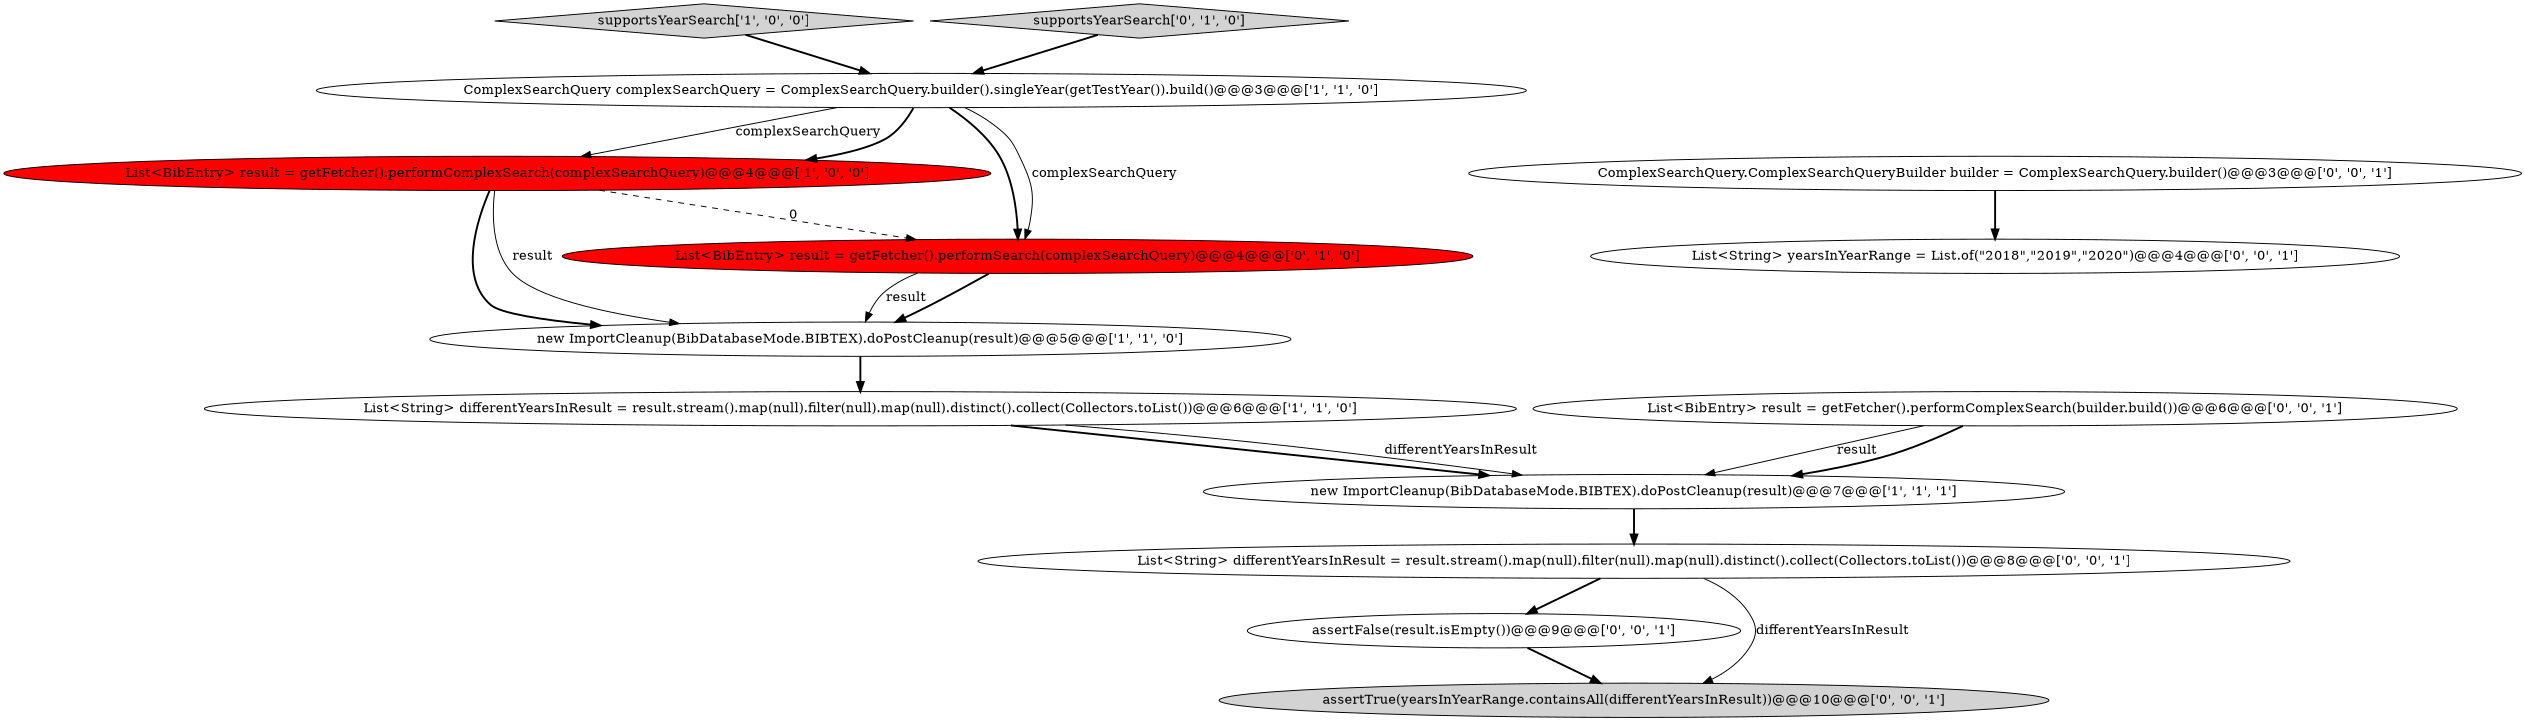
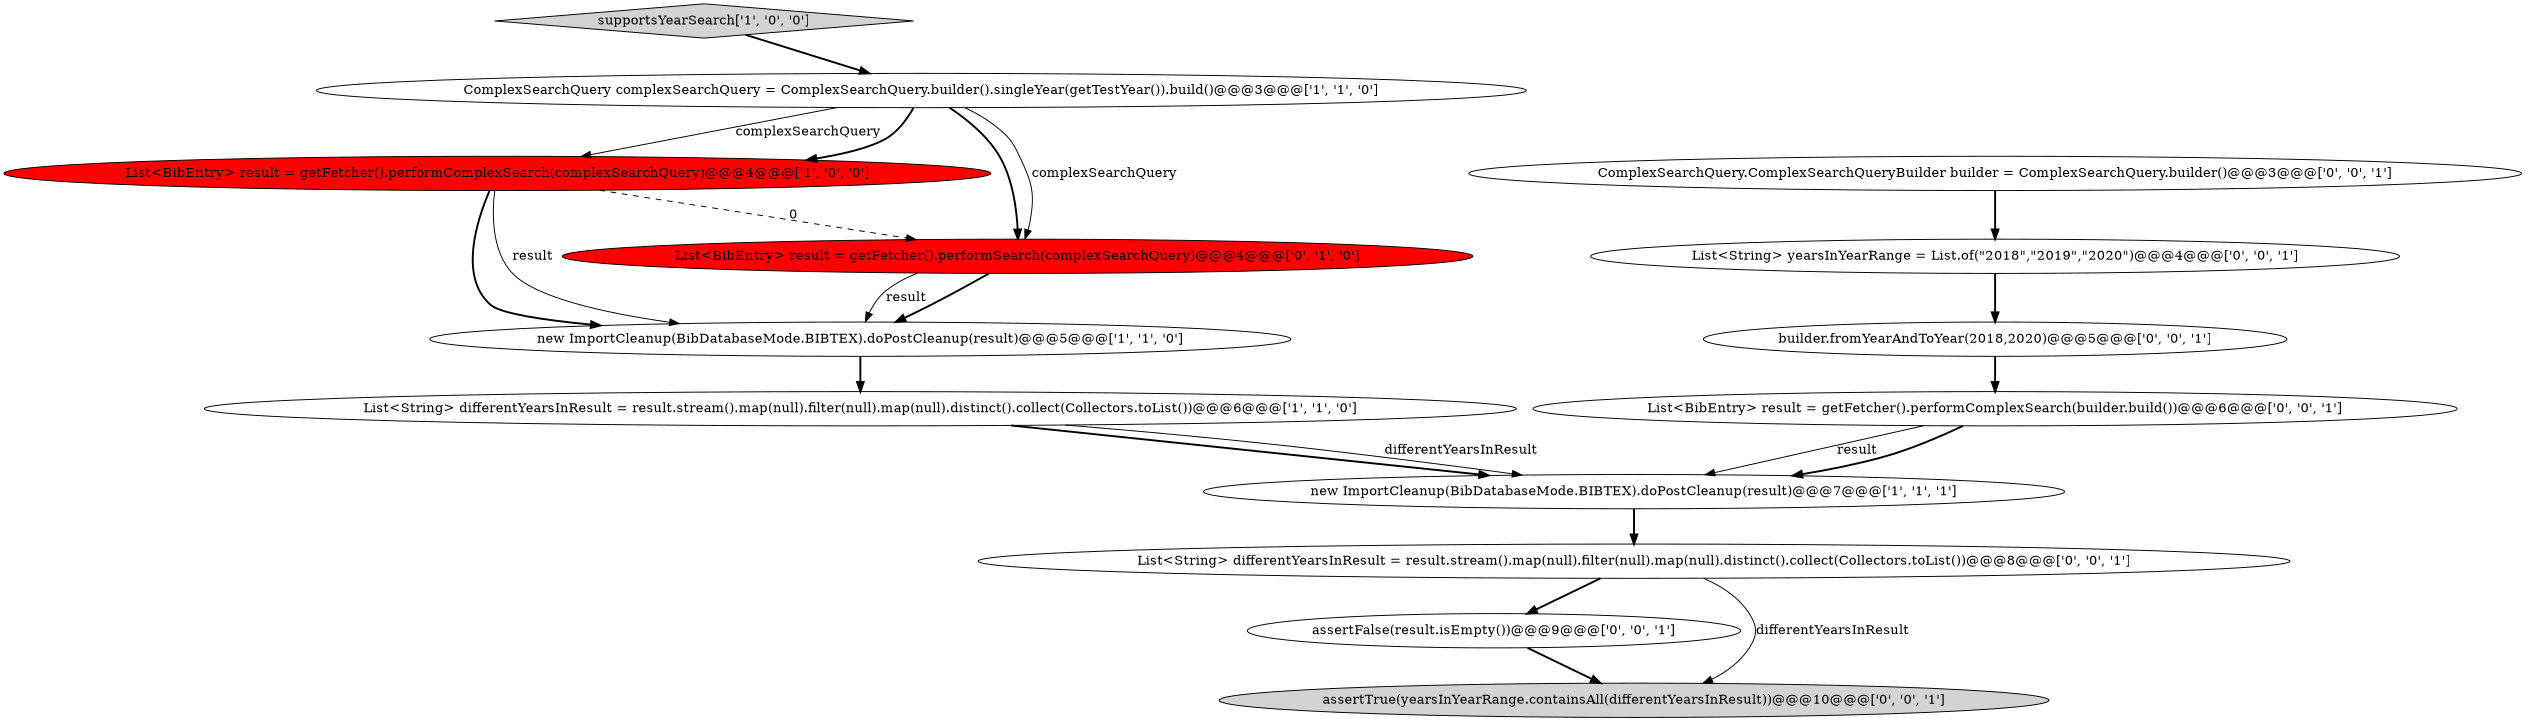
  digraph {
    node [fillcolor=white shape=ellipse style=filled]
    edge [style=bold]
+   n1 [label="builder.fromYearAndToYear(2018,2020)@@@5@@@['0', '0', '1']"]
    n2 [label="List<BibEntry> result = getFetcher().performComplexSearch(builder.build())@@@6@@@['0', '0', '1']"]
    n3 [label="new ImportCleanup(BibDatabaseMode.BIBTEX).doPostCleanup(result)@@@7@@@['1', '1', '1']"]
    n4 [label="List<String> differentYearsInResult = result.stream().map(null).filter(null).map(null).distinct().collect(Collectors.toList())@@@8@@@['0', '0', '1']"]
    n5 [label="assertFalse(result.isEmpty())@@@9@@@['0', '0', '1']"]
    n6 [fillcolor=lightgray label="assertTrue(yearsInYearRange.containsAll(differentYearsInResult))@@@10@@@['0', '0', '1']"]
    n7 [fillcolor=red label="List<BibEntry> result = getFetcher().performComplexSearch(complexSearchQuery)@@@4@@@['1', '0', '0']"]
    n8 [fillcolor=red label="List<BibEntry> result = getFetcher().performSearch(complexSearchQuery)@@@4@@@['0', '1', '0']"]
    n9 [label="new ImportCleanup(BibDatabaseMode.BIBTEX).doPostCleanup(result)@@@5@@@['1', '1', '0']"]
    n10 [label="List<String> differentYearsInResult = result.stream().map(null).filter(null).map(null).distinct().collect(Collectors.toList())@@@6@@@['1', '1', '0']"]
    n11 [label="List<String> yearsInYearRange = List.of(\"2018\",\"2019\",\"2020\")@@@4@@@['0', '0', '1']"]
    n12 [fillcolor=lightgray label="supportsYearSearch['1', '0', '0']" shape=diamond]
    n13 [label="ComplexSearchQuery complexSearchQuery = ComplexSearchQuery.builder().singleYear(getTestYear()).build()@@@3@@@['1', '1', '0']"]
    n14 [label="ComplexSearchQuery.ComplexSearchQueryBuilder builder = ComplexSearchQuery.builder()@@@3@@@['0', '0', '1']"]
-   n15 [fillcolor=lightgray label="supportsYearSearch['0', '1', '0']" shape=diamond]
+   n1 -> n2
    n2 -> n3 [label=result style=solid]
    n2 -> n3
    n3 -> n4
    n4 -> n5
    n4 -> n6 [label=differentYearsInResult style=solid]
    n5 -> n6
    n7 -> n8 [label=0 style=dashed]
    n7 -> n9
    n7 -> n9 [label=result style=solid]
    n8 -> n9
    n8 -> n9 [label=result style=solid]
    n9 -> n10
    n10 -> n3
    n10 -> n3 [label=differentYearsInResult style=solid]
+   n11 -> n1
    n12 -> n13
    n13 -> n7 [label=complexSearchQuery style=solid]
    n13 -> n7
    n13 -> n8
    n13 -> n8 [label=complexSearchQuery style=solid]
    n14 -> n11
-   n15 -> n13
  }
